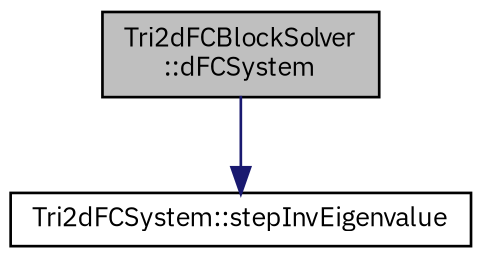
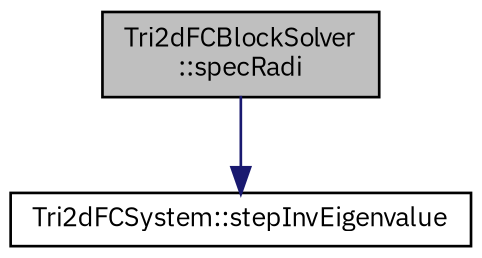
  digraph {
    rankdir=TB
    fontname="IBM Plex Sans"
    node [color=black fontname="IBM Plex Sans" fontsize=10 shape=record style=filled]
-   n1 [fillcolor=grey75 fontcolor=black height=0.2 label="Tri2dFCBlockSolver\l::dFCSystem" width=0.4]
+   n1 [fillcolor=grey75 fontcolor=black height=0.2 label="Tri2dFCBlockSolver\l::specRadi" width=0.4]
    n2 [fillcolor=white height=0.2 label="Tri2dFCSystem::stepInvEigenvalue" width=0.4]
    n1 -> n2 [color=midnightblue fontname="IBM Plex Sans" fontsize=10 labelfontname=Helvetica labelfontsize=10 style=solid]
  }
